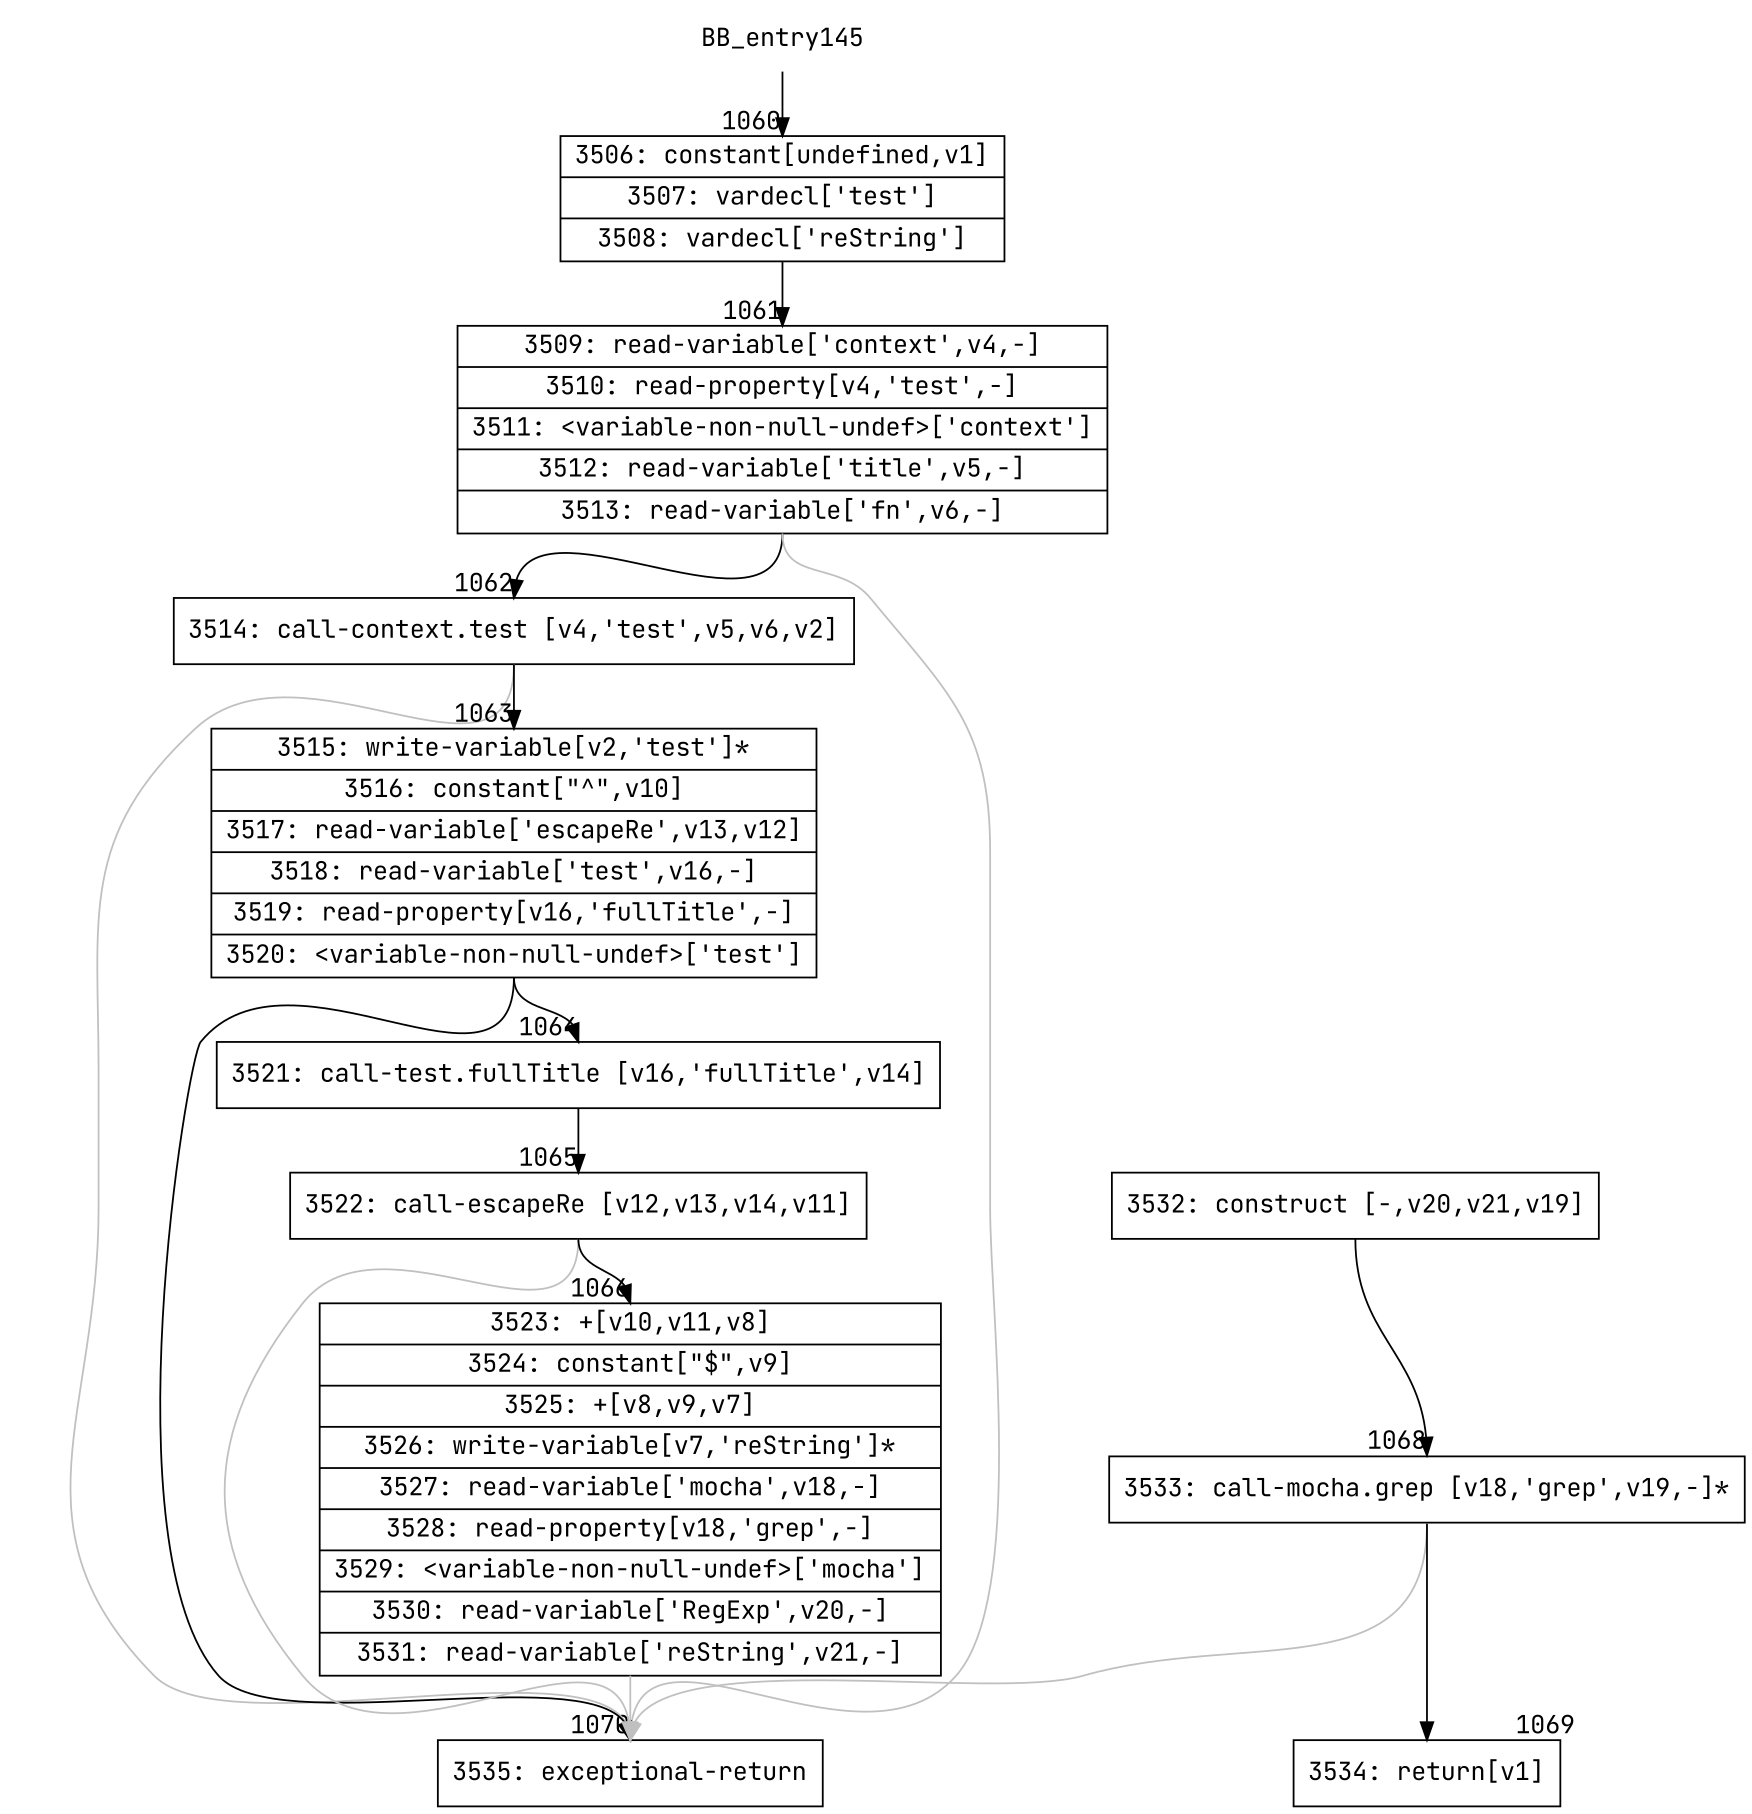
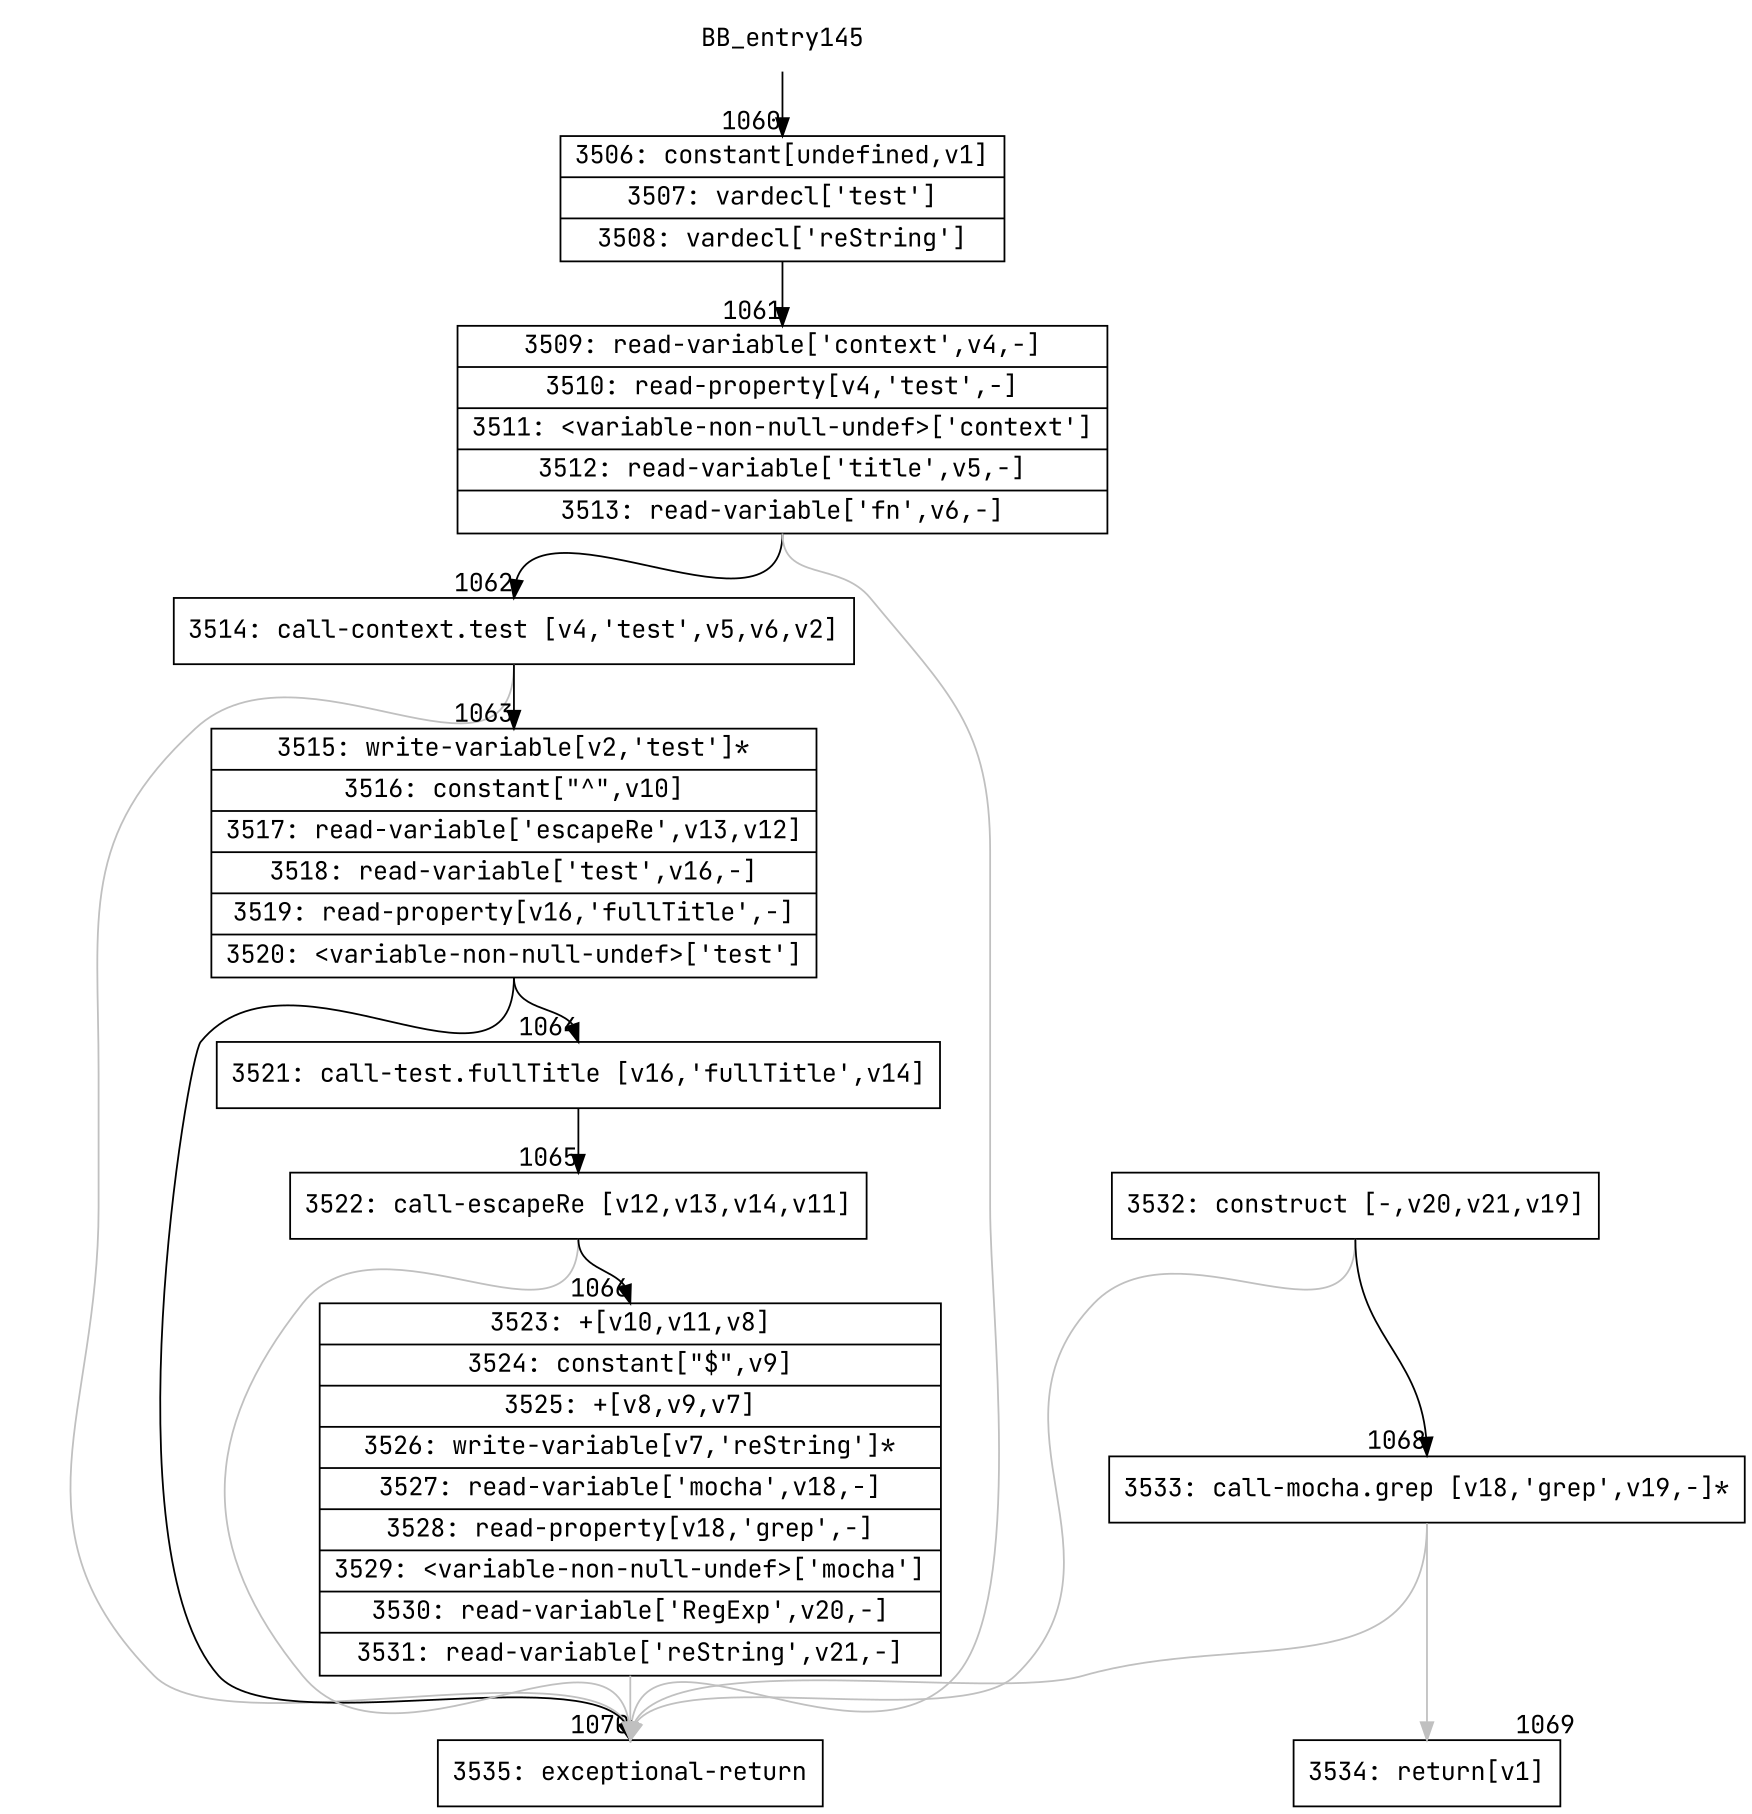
  digraph {
    fontname="JetBrains Mono"
    rankdir=TD
    node [fontname="JetBrains Mono" shape=record]
    edge [fontname="JetBrains Mono" headport=n tailport=s]
    n1 [label=BB_entry145 shape=none]
    n2 [label="{3506: constant[undefined,v1]|3507: vardecl['test']|3508: vardecl['reString']}"]
    n3 [label="{3509: read-variable['context',v4,-]|3510: read-property[v4,'test',-]|3511: \<variable-non-null-undef\>['context']|3512: read-variable['title',v5,-]|3513: read-variable['fn',v6,-]}"]
    n4 [label="{3514: call-context.test [v4,'test',v5,v6,v2]}"]
    n5 [label="{3535: exceptional-return}"]
    n6 [label="{3515: write-variable[v2,'test']*|3516: constant[\"^\",v10]|3517: read-variable['escapeRe',v13,v12]|3518: read-variable['test',v16,-]|3519: read-property[v16,'fullTitle',-]|3520: \<variable-non-null-undef\>['test']}"]
    n7 [label="{3521: call-test.fullTitle [v16,'fullTitle',v14]}"]
    n8 [label="{3522: call-escapeRe [v12,v13,v14,v11]}"]
    n9 [label="{3523: +[v10,v11,v8]|3524: constant[\"$\",v9]|3525: +[v8,v9,v7]|3526: write-variable[v7,'reString']*|3527: read-variable['mocha',v18,-]|3528: read-property[v18,'grep',-]|3529: \<variable-non-null-undef\>['mocha']|3530: read-variable['RegExp',v20,-]|3531: read-variable['reString',v21,-]}"]
    n10 [label="{3532: construct [-,v20,v21,v19]}"]
    n11 [label="{3533: call-mocha.grep [v18,'grep',v19,-]*}"]
    n12 [label="{3534: return[v1]}"]
    n1 -> n2 [headlabel="    1060"]
    n2 -> n3 [headlabel="      1061"]
    n3 -> n4 [headlabel="      1062"]
    n3 -> n5 [color=gray headlabel="      1070"]
    n4 -> n5 [color=gray]
    n4 -> n6 [headlabel="      1063"]
    n6 -> n5 [color=black]
    n6 -> n7 [headlabel="      1064"]
    n7 -> n8 [headlabel="      1065"]
    n8 -> n5 [color=gray]
    n8 -> n9 [headlabel="      1066"]
    n9 -> n5 [color=gray]
+   n10 -> n5 [color=gray]
    n10 -> n11 [headlabel="      1068"]
    n11 -> n5 [color=gray]
-   n11 -> n12 [headlabel="      1069"]
+   n11 -> n12 [headlabel="      1069" color=gray]
  }
